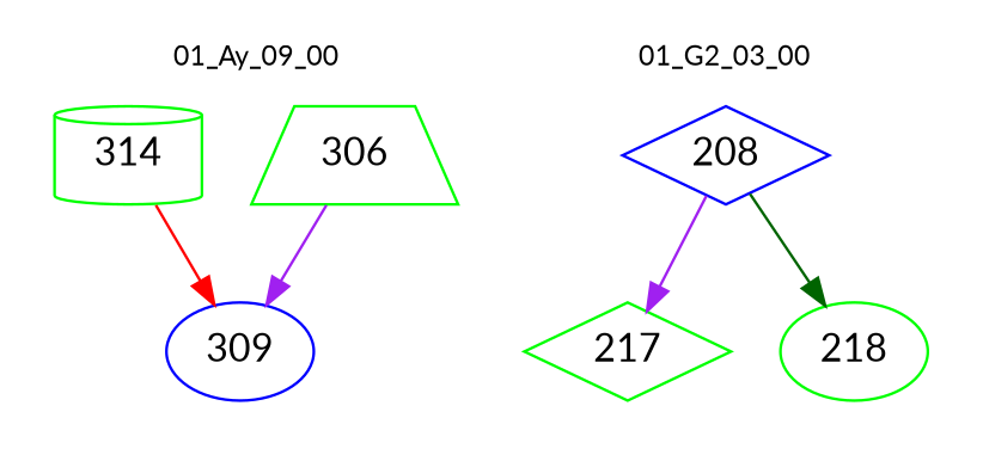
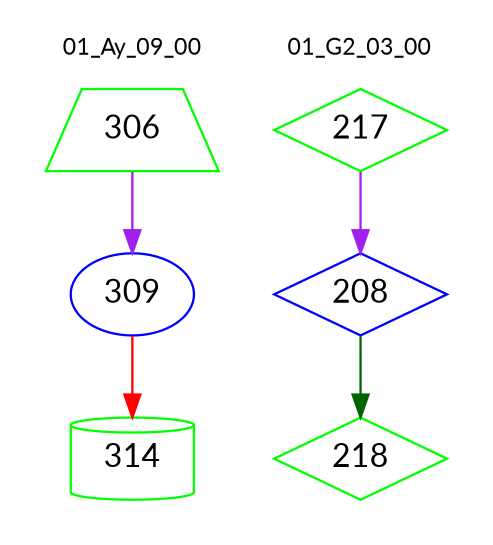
  digraph {
    fontname=Lato
    node [color=green fontname=Lato shape=ellipse]
    edge [color=purple fontname=Lato]
    n1 [label=306 shape=trapezium]
    n2 [color=blue label=309]
    n3 [label=314 shape=cylinder]
    n4 [label=217 shape=diamond]
    n5 [color=blue label=208 shape=diamond]
-   n6 [label=218]
+   n6 [label=218 shape=diamond]
    subgraph cluster_1 {
      color=white
      fontsize=10
      label="01_Ay_09_00"
      n1
      n2
      n3
    }
    subgraph cluster_2 {
      color=white
      fontsize=10
      label="01_G2_03_00"
      n4
      n5
      n6
    }
    n1 -> n2
-   n3 -> n2 [color=red]
-   n5 -> n4
+   n2 -> n3 [color=red]
+   n4 -> n5
    n5 -> n6 [color=darkgreen]
  }
